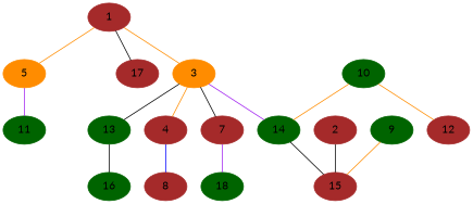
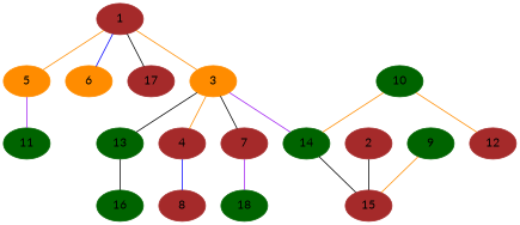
  graph {
    fontname=Lato
    node [color=brown style=filled fontname=Lato]
    edge [weight=1.0 color=darkorange fontname=Lato]
    1
    3 [color=darkorange]
    5 [color=darkorange]
+   6 [color=darkorange]
    17
    2
    15
    4
    7
    13 [color=darkgreen]
    14 [color=darkgreen]
    8
    11 [color=darkgreen]
    18 [color=darkgreen]
    9 [color=darkgreen]
    10 [color=darkgreen]
    12
    16 [color=darkgreen]
    1 -- 3
    1 -- 5
+   1 -- 6 [color=blue]
    1 -- 17 [color=black]
    3 -- 4
    3 -- 7 [color=black]
    3 -- 13 [color=black]
    3 -- 14 [color=purple]
    5 -- 11 [color=purple]
    2 -- 15 [color=black]
    4 -- 8 [color=blue]
    7 -- 18 [color=purple]
    13 -- 16 [color=black]
    14 -- 15 [color=black]
    9 -- 15
    10 -- 14
    10 -- 12
  }
